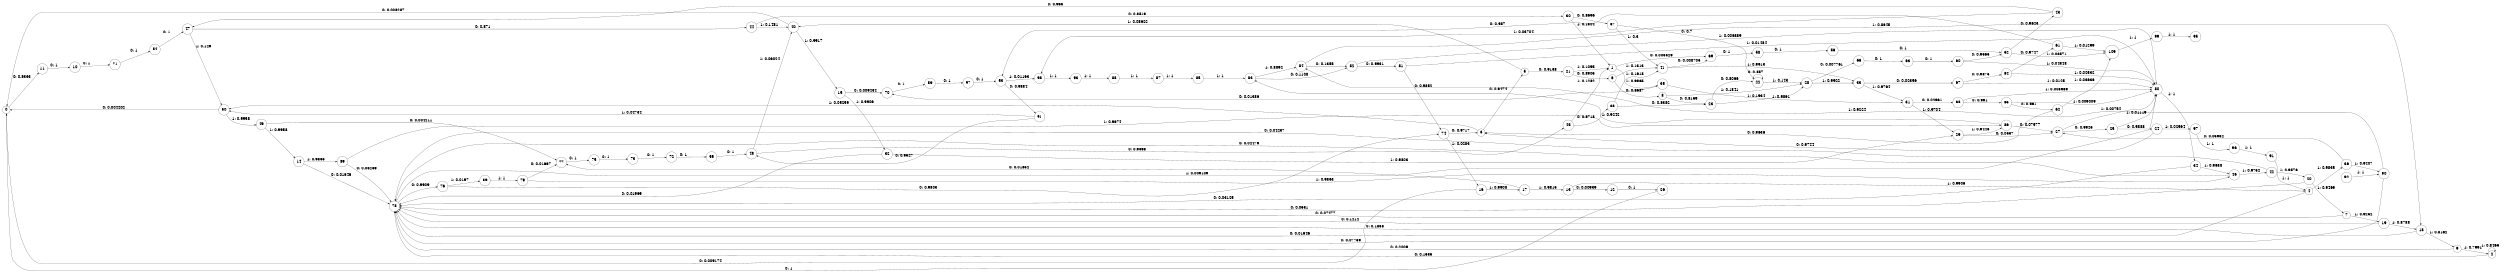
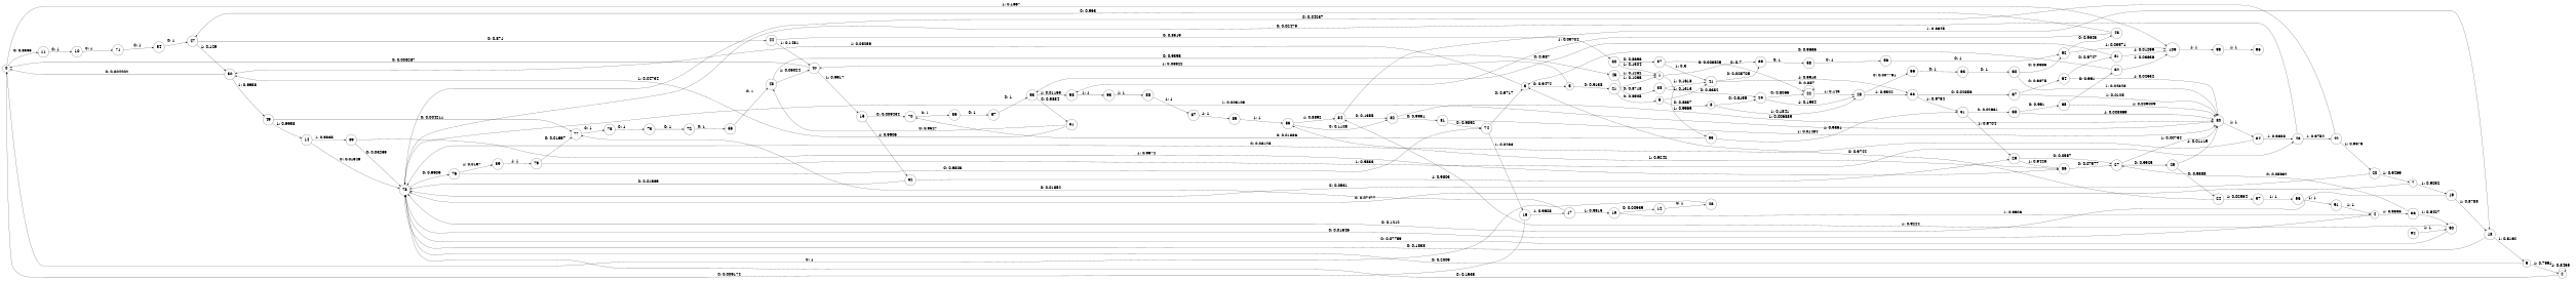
  digraph {
    rankdir=LR
    node [fontsize=24 shape=circle]
    edge [fontsize=24]
    0
    11
    n3 [label=109]
    10
    99
    71
    95
    1
    69
    35
    58
    70
    31
    56
    59
    29
    68
    2
    78
    80
    76
    34
    39
    74
    3
    5
    50
    21
    40
    49
    6
    15
    14
    77
    4
    36
    27
    90
    25
    84
    8
    41
    32
    23
    28
    33
    22
    66
    67
    7
    19
    18
    9
    63
    54
    47
    12
    26
    13
    89
    86
    83
    57
    16
    17
    75
    73
    20
    24
    97
    96
    91
    46
    60
    64
    82
    30
    37
    65
    62
    61
    42
    38
    79
    43
    98
    44
    93
    88
    45
    48
    51
    52
    53
    55
    72
    81
    85
    87
    92
    0 -> 11 [label="0: 0.8333   "]
+   0 -> n3 [label="1: 0.1667   "]
    11 -> 10 [label="0: 1        "]
    n3 -> 99 [label="1: 1        "]
    10 -> 71 [label="0: 1        "]
    99 -> 95 [label="1: 1        "]
    71 -> 54 [label="0: 1        "]
    1 -> 69 [label="0: 0.003529  "]
    1 -> 35 [label="1: 0.9965   "]
    69 -> 58 [label="0: 1        "]
    35 -> 70 [label="0: 0.01386  "]
    35 -> 31 [label="1: 0.9861   "]
    58 -> 56 [label="0: 1        "]
    70 -> 59 [label="0: 1        "]
    31 -> 29 [label="1: 0.9704   "]
    31 -> 68 [label="0: 0.02961  "]
    56 -> 52 [label="0: 1        "]
    59 -> 57 [label="0: 1        "]
    29 -> 27 [label="0: 0.0557   "]
    29 -> 86 [label="1: 0.9443   "]
    68 -> 80 [label="1: 0.008969  "]
    68 -> 65 [label="0: 0.991    "]
    2 -> 2 [label="1: 0.8465   "]
    2 -> 78 [label="0: 0.1535   "]
    78 -> 80 [label="1: 0.009109  "]
    78 -> 76 [label="0: 0.9909   "]
    80 -> 34 [label="1: 1        "]
    76 -> 39 [label="1: 0.0197   "]
    76 -> 74 [label="0: 0.9803   "]
    34 -> 78 [label="0: 0.03125  "]
    34 -> 46 [label="1: 0.9688   "]
    39 -> 79 [label="1: 1        "]
    74 -> 3 [label="0: 0.9717   "]
    74 -> 16 [label="1: 0.0283   "]
    3 -> 5 [label="0: 0.9474   "]
    3 -> 50 [label="1: 0.05259  "]
    5 -> 21 [label="0: 0.9138   "]
    5 -> 40 [label="1: 0.08622  "]
    50 -> 0 [label="0: 0.004202  "]
    50 -> 49 [label="1: 0.9958   "]
    21 -> 1 [label="1: 0.1095   "]
    21 -> 6 [label="0: 0.8905   "]
    40 -> 0 [label="0: 0.008287  "]
    40 -> 15 [label="1: 0.9917   "]
    49 -> 14 [label="1: 0.9958   "]
    49 -> 77 [label="0: 0.004211  "]
    6 -> 8 [label="0: 0.8687   "]
    6 -> 41 [label="1: 0.1313   "]
    15 -> 70 [label="0: 0.009434  "]
    15 -> 32 [label="1: 0.9906   "]
    14 -> 78 [label="0: 0.01646  "]
    14 -> 89 [label="1: 0.9835   "]
    77 -> 75 [label="0: 1        "]
    4 -> 78 [label="0: 0.01646  "]
    4 -> 36 [label="1: 0.9835   "]
    36 -> 27 [label="0: 0.05932  "]
    36 -> 90 [label="1: 0.9407   "]
    27 -> 80 [label="1: 0.00754  "]
    27 -> 25 [label="0: 0.9925   "]
    90 -> 78 [label="0: 0.07759  "]
    90 -> 84 [label="1: 0.9224   "]
    25 -> 80 [label="1: 0.01119  "]
    25 -> 24 [label="0: 0.9888   "]
    84 -> 18 [label="1: 0.8645   "]
    84 -> 82 [label="0: 0.1355   "]
    8 -> 23 [label="0: 0.8159   "]
    8 -> 28 [label="1: 0.1841   "]
    41 -> 69 [label="0: 0.008705  "]
    41 -> 33 [label="1: 0.9913   "]
    32 -> 29 [label="1: 0.9803   "]
    32 -> 78 [label="0: 0.01969  "]
    23 -> 28 [label="1: 0.1934   "]
    23 -> 22 [label="0: 0.8066   "]
    28 -> 33 [label="1: 0.9922   "]
    28 -> 66 [label="0: 0.007761  "]
    33 -> 31 [label="1: 0.9764   "]
    33 -> 67 [label="0: 0.02356  "]
    22 -> 28 [label="1: 0.143    "]
    22 -> 22 [label="0: 0.857    "]
    66 -> 63 [label="0: 1        "]
    67 -> 80 [label="1: 0.0125   "]
    67 -> 64 [label="0: 0.9875   "]
    7 -> 78 [label="0: 0.07477  "]
    7 -> 19 [label="1: 0.9252   "]
    19 -> 78 [label="0: 0.1212   "]
    19 -> 18 [label="1: 0.8788   "]
    18 -> 78 [label="0: 0.1838   "]
    18 -> 9 [label="1: 0.8162   "]
    9 -> 2 [label="1: 0.7991   "]
    9 -> 78 [label="0: 0.2009   "]
    63 -> 60 [label="0: 1        "]
    54 -> 47 [label="0: 1        "]
    47 -> 50 [label="1: 0.129    "]
    47 -> 44 [label="0: 0.871    "]
    12 -> 26 [label="0: 1        "]
    26 -> 0 [label="0: 1        "]
    13 -> 4 [label="1: 0.9906   "]
    13 -> 12 [label="0: 0.00939  "]
    89 -> 78 [label="0: 0.03259  "]
    89 -> 86 [label="1: 0.9674   "]
    86 -> 27 [label="0: 0.07577  "]
    86 -> 83 [label="1: 0.9242   "]
    83 -> 84 [label="1: 0.8892   "]
    83 -> 82 [label="0: 0.1108   "]
    57 -> 53 [label="0: 1        "]
    16 -> 0 [label="0: 0.009174  "]
    16 -> 17 [label="1: 0.9908   "]
    17 -> 77 [label="0: 0.01852  "]
    17 -> 13 [label="1: 0.9815   "]
    75 -> 73 [label="0: 1        "]
    73 -> 72 [label="0: 1        "]
    20 -> 78 [label="0: 0.0531   "]
    20 -> 7 [label="1: 0.9469   "]
    24 -> 3 [label="0: 0.9744   "]
    24 -> 97 [label="1: 0.02564  "]
    97 -> 96 [label="1: 1        "]
    96 -> 91 [label="1: 1        "]
    91 -> 4 [label="1: 1        "]
    46 -> 78 [label="0: 0.02479  "]
    46 -> 42 [label="1: 0.9752   "]
    60 -> 80 [label="1: 0.04348  "]
    60 -> 52 [label="0: 0.9565   "]
    64 -> 80 [label="1: 0.02532  "]
    64 -> 61 [label="0: 0.9747   "]
    82 -> 80 [label="1: 0.006889  "]
    82 -> 81 [label="0: 0.9931   "]
    30 -> 1 [label="1: 0.1304   "]
    30 -> 37 [label="0: 0.8696   "]
    37 -> 41 [label="1: 0.3      "]
    37 -> 22 [label="0: 0.7      "]
    65 -> 80 [label="1: 0.009009  "]
    65 -> 62 [label="0: 0.991    "]
    62 -> n3 [label="1: 0.03636  "]
    62 -> 3 [label="0: 0.9636   "]
    61 -> n3 [label="1: 0.01299  "]
    61 -> 53 [label="0: 0.987    "]
    42 -> 78 [label="0: 0.04237  "]
    42 -> 20 [label="1: 0.9576   "]
    38 -> 41 [label="1: 0.1618   "]
    38 -> 23 [label="0: 0.8382   "]
    79 -> 77 [label="0: 0.01667  "]
    79 -> 46 [label="1: 0.9833   "]
    43 -> 47 [label="0: 0.963    "]
    43 -> 98 [label="1: 0.03704  "]
    98 -> 93 [label="1: 1        "]
    44 -> 40 [label="1: 0.1481   "]
    44 -> 30 [label="0: 0.8519   "]
    93 -> 88 [label="1: 1        "]
    88 -> 87 [label="1: 1        "]
    45 -> 1 [label="1: 0.1282   "]
    45 -> 38 [label="0: 0.8718   "]
    48 -> 40 [label="1: 0.06024  "]
    48 -> 45 [label="0: 0.9398   "]
    51 -> 50 [label="1: 0.04734  "]
    51 -> 48 [label="0: 0.9527   "]
    52 -> n3 [label="1: 0.03571  "]
    52 -> 43 [label="0: 0.9643   "]
    53 -> 98 [label="1: 0.01163  "]
    53 -> 51 [label="0: 0.9884   "]
    55 -> 48 [label="0: 1        "]
    72 -> 55 [label="0: 1        "]
    81 -> 80 [label="1: 0.01484  "]
    81 -> 74 [label="0: 0.9852   "]
    85 -> 83 [label="1: 1        "]
    87 -> 85 [label="1: 1        "]
    92 -> 90 [label="1: 1        "]
  }
